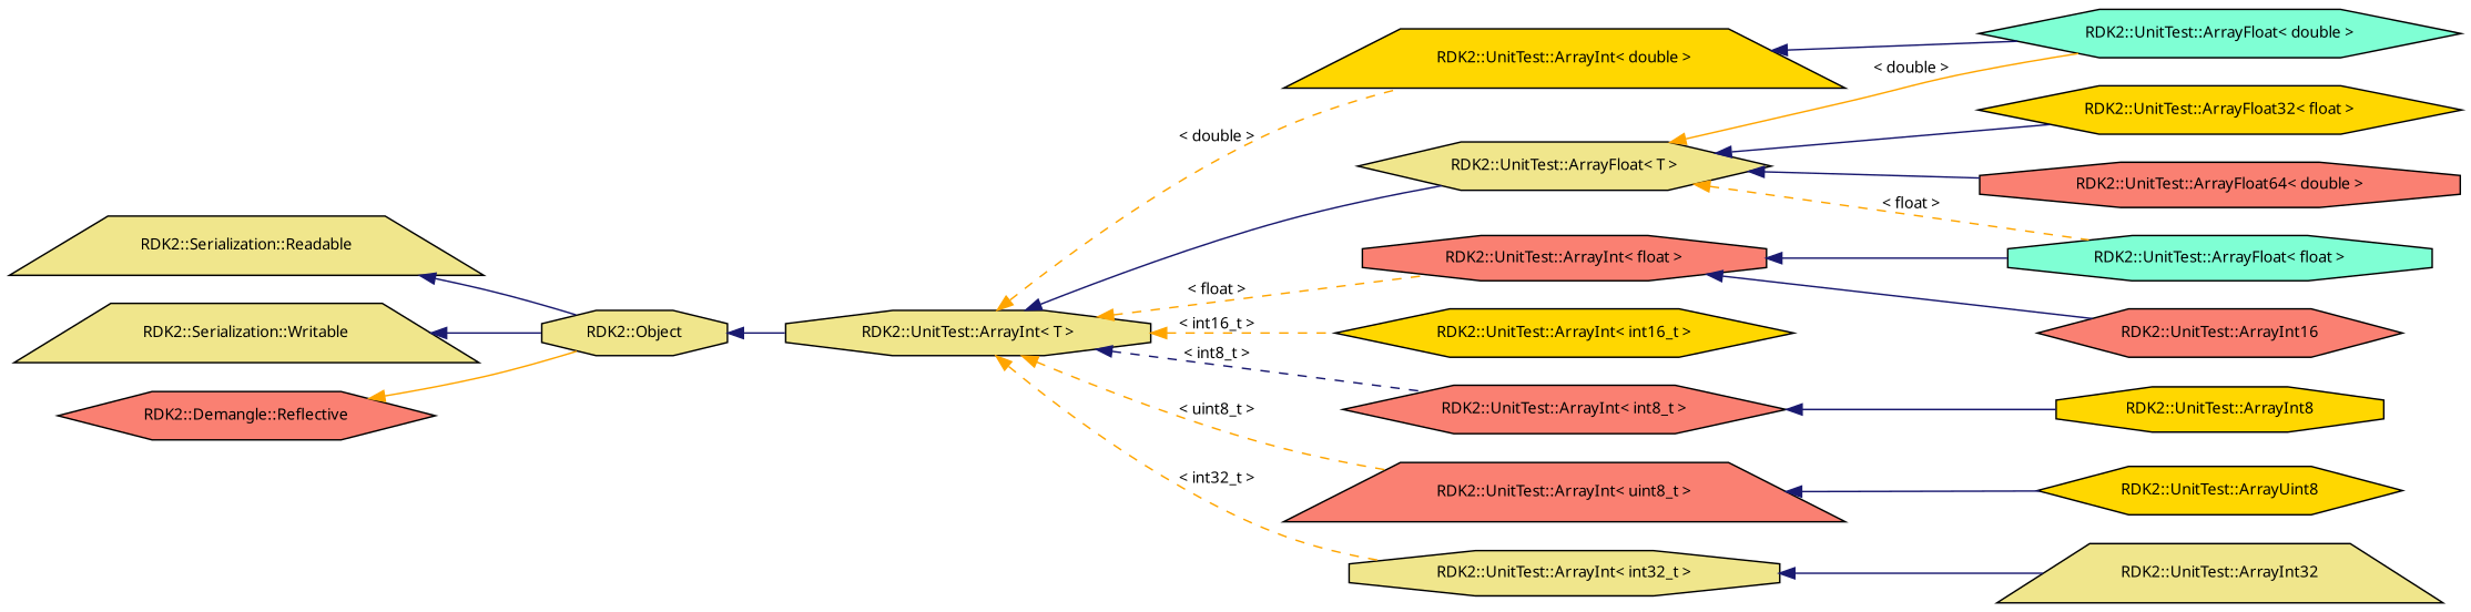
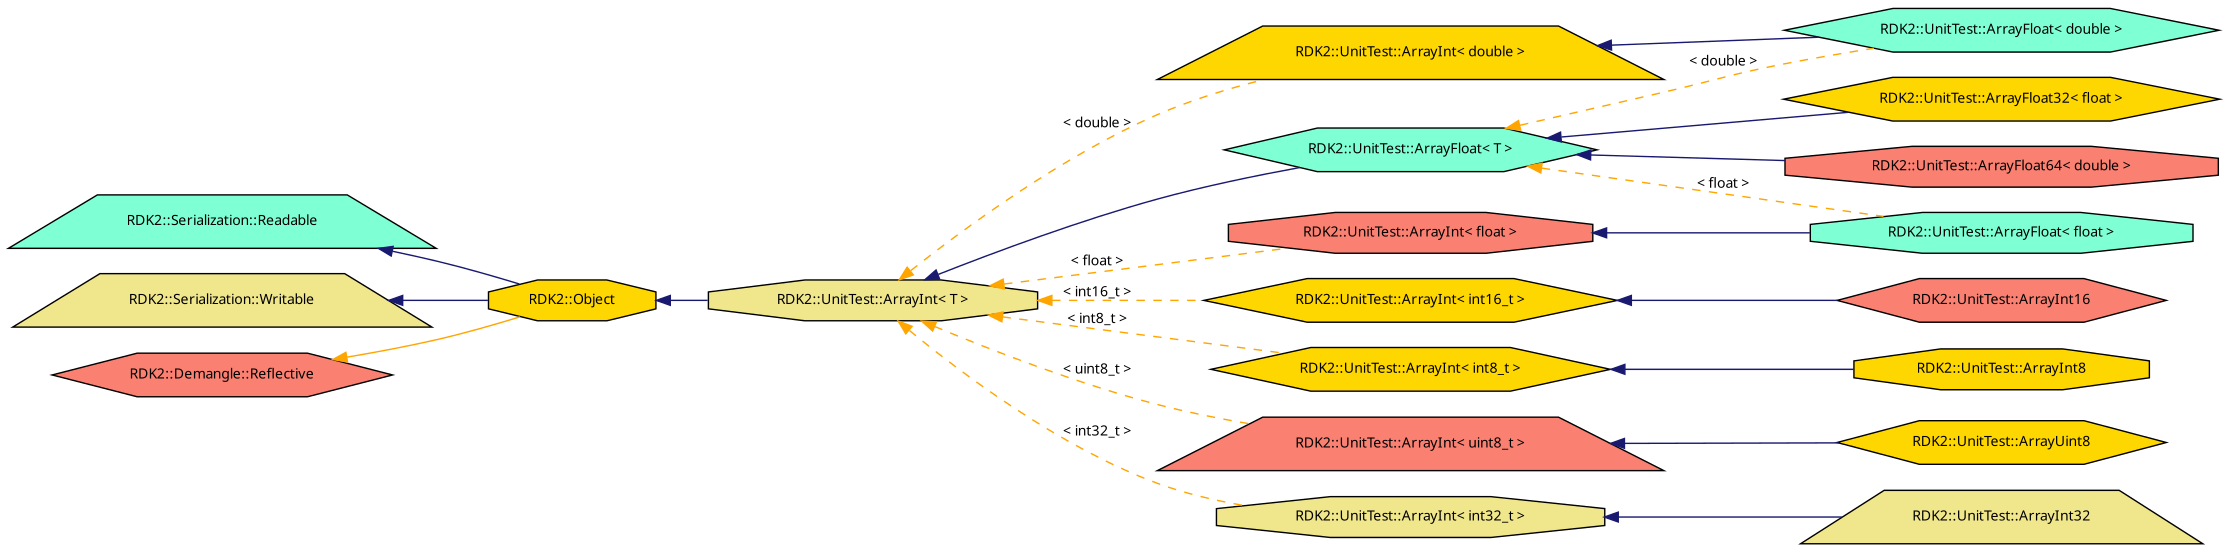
  digraph {
    rankdir=LR
    node [color=black fillcolor=khaki fontname="FreeSans.ttf" fontsize=10 shape=hexagon style=filled]
    edge [color=midnightblue dir=back fontname="FreeSans.ttf" fontsize=10 labelfontname="FreeSans.ttf" labelfontsize=10 style=solid]
    n1 [fontcolor=black height=0.2 label="RDK2::UnitTest::ArrayInt\< T \>" shape=octagon width=0.4]
-   n2 [height=0.2 label="RDK2::UnitTest::ArrayFloat\< T \>" width=0.4]
-   n3 [fillcolor=salmon height=0.2 label="RDK2::UnitTest::ArrayInt\< int8_t \>" width=0.4]
+   n2 [fillcolor=aquamarine height=0.2 label="RDK2::UnitTest::ArrayFloat\< T \>" width=0.4]
+   n3 [fillcolor=gold height=0.2 label="RDK2::UnitTest::ArrayInt\< int8_t \>" width=0.4]
    n4 [fillcolor=gold height=0.2 label="RDK2::UnitTest::ArrayInt\< double \>" shape=trapezium width=0.4]
    n5 [fillcolor=gold height=0.2 label="RDK2::UnitTest::ArrayInt\< int16_t \>" width=0.4]
    n6 [fillcolor=salmon height=0.2 label="RDK2::UnitTest::ArrayInt\< float \>" shape=octagon width=0.4]
    n7 [fillcolor=salmon height=0.2 label="RDK2::UnitTest::ArrayInt\< uint8_t \>" shape=trapezium width=0.4]
    n8 [height=0.2 label="RDK2::UnitTest::ArrayInt\< int32_t \>" shape=octagon width=0.4]
    n9 [fillcolor=gold height=0.2 label="RDK2::UnitTest::ArrayFloat32\< float \>" width=0.4]
    n10 [fillcolor=salmon height=0.2 label="RDK2::UnitTest::ArrayFloat64\< double \>" shape=octagon width=0.4]
    n11 [fillcolor=aquamarine height=0.2 label="RDK2::UnitTest::ArrayFloat\< double \>" width=0.4]
    n12 [fillcolor=aquamarine height=0.2 label="RDK2::UnitTest::ArrayFloat\< float \>" shape=octagon width=0.4]
    n13 [fillcolor=gold height=0.2 label="RDK2::UnitTest::ArrayInt8" shape=octagon width=0.4]
    n14 [fillcolor=salmon height=0.2 label="RDK2::UnitTest::ArrayInt16" width=0.4]
    n15 [fillcolor=gold height=0.2 label="RDK2::UnitTest::ArrayUint8" width=0.4]
    n16 [height=0.2 label="RDK2::UnitTest::ArrayInt32" shape=trapezium width=0.4]
-   n17 [height=0.2 label="RDK2::Object" shape=octagon width=0.4]
-   n18 [height=0.2 label="RDK2::Serialization::Readable" shape=trapezium width=0.4]
+   n17 [fillcolor=gold height=0.2 label="RDK2::Object" shape=octagon width=0.4]
+   n18 [fillcolor=aquamarine height=0.2 label="RDK2::Serialization::Readable" shape=trapezium width=0.4]
    n19 [height=0.2 label="RDK2::Serialization::Writable" shape=trapezium width=0.4]
    n20 [fillcolor=salmon height=0.2 label="RDK2::Demangle::Reflective" width=0.4]
    n1 -> n2
-   n1 -> n3 [label="\< int8_t \>" style=dashed]
+   n1 -> n3 [color=orange label="\< int8_t \>" style=dashed]
    n1 -> n4 [color=orange label="\< double \>" style=dashed]
    n1 -> n5 [color=orange label="\< int16_t \>" style=dashed]
    n1 -> n6 [color=orange label="\< float \>" style=dashed]
    n1 -> n7 [color=orange label="\< uint8_t \>" style=dashed]
    n1 -> n8 [color=orange label="\< int32_t \>" style=dashed]
    n2 -> n9
    n2 -> n10
-   n2 -> n11 [color=orange label="\< double \>"]
+   n2 -> n11 [color=orange label="\< double \>" style=dashed]
    n2 -> n12 [color=orange label="\< float \>" style=dashed]
    n3 -> n13
    n4 -> n11
-   n6 -> n14
+   n5 -> n14
    n6 -> n12
    n7 -> n15
    n8 -> n16
    n17 -> n1
    n18 -> n17
    n19 -> n17
    n20 -> n17 [color=orange]
  }
